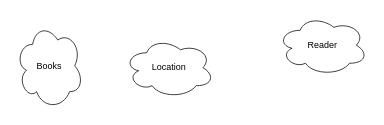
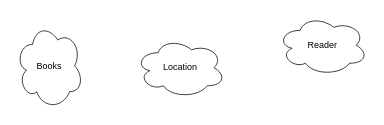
  <mxCell id="0" />
  <mxCell id="1" parent="0" />
  <mxCell id="2" value="Books" style="ellipse;shape=cloud;whiteSpace=wrap;html=1;" vertex="1" parent="1"><mxGeometry x="20" y="30" width="90" height="115" as="geometry" /></mxCell>
  <mxCell id="3" value="Reader" style="ellipse;shape=cloud;whiteSpace=wrap;html=1;" vertex="1" parent="1"><mxGeometry x="370" y="20" width="120" height="80" as="geometry" /></mxCell>
- <mxCell id="4" value="Location" style="ellipse;shape=cloud;whiteSpace=wrap;html=1;" vertex="1" parent="1"><mxGeometry x="165" y="50" width="120" height="80" as="geometry" /></mxCell>
+ <mxCell id="4" value="Location" style="ellipse;shape=cloud;whiteSpace=wrap;html=1;" vertex="1" parent="1"><mxGeometry x="180" y="50" width="120" height="80" as="geometry" /></mxCell>
